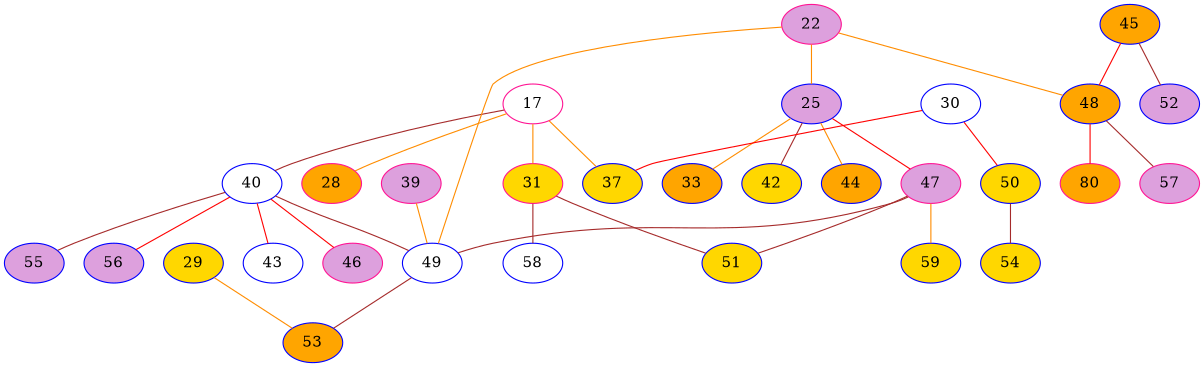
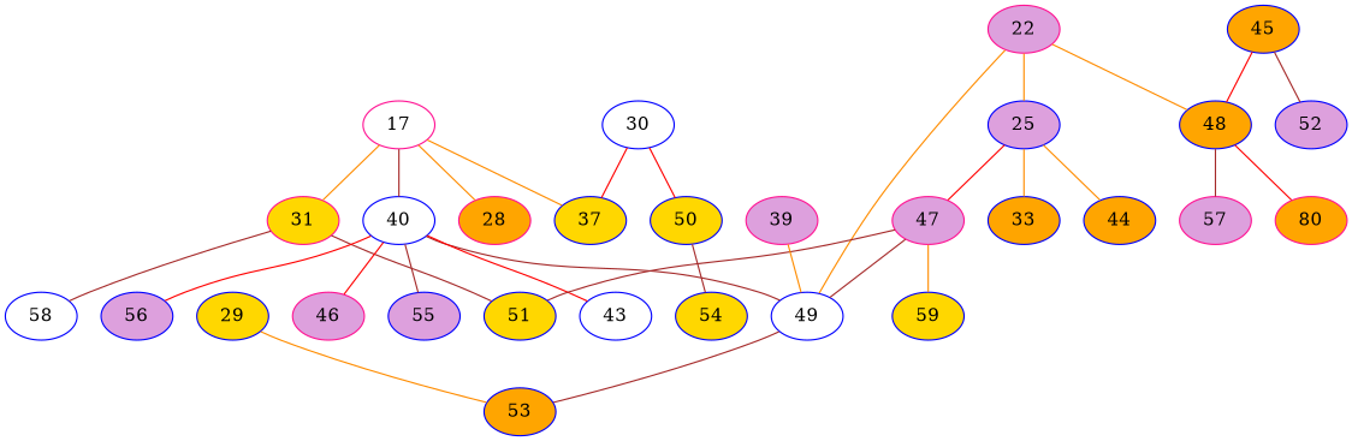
  graph {
    node [color=blue fillcolor=plum style=filled]
    edge [color=brown]
    17 [color=deeppink fillcolor=white super="+3"]
    28 [color=deeppink fillcolor=orange]
    31 [color=deeppink fillcolor=gold super="+5"]
    37 [fillcolor=gold super="+20"]
    40 [fillcolor=white super="+34+38+26"]
    51 [fillcolor=gold]
    58 [fillcolor=white]
    49 [fillcolor=white super="+7+10+41"]
    43 [fillcolor=white]
    46 [color=deeppink]
    55
    56
    22 [color=deeppink super="+14+15"]
    25 [super="+21"]
    48 [fillcolor=orange super="+24+36"]
    33 [fillcolor=orange]
-   42 [fillcolor=gold]
    44 [fillcolor=orange]
    47 [color=deeppink]
    57 [color=deeppink]
    n21 [color=deeppink fillcolor=orange label=80]
    53 [fillcolor=orange super="+16"]
    59 [fillcolor=gold]
    29 [fillcolor=gold]
    30 [fillcolor=white]
    50 [fillcolor=gold]
    54 [fillcolor=gold]
    39 [color=deeppink]
    45 [fillcolor=orange]
    52
    17 -- 28 [color=darkorange]
    17 -- 31 [color=darkorange weight=2]
    17 -- 37 [color=darkorange]
    17 -- 40
    31 -- 51
    31 -- 58
    40 -- 49
    40 -- 43 [color=red]
    40 -- 46 [color=red]
    40 -- 55
    40 -- 56 [color=red]
    49 -- 53
    22 -- 49 [color=darkorange]
    22 -- 25 [color=darkorange]
    22 -- 48 [color=darkorange]
    25 -- 33 [color=darkorange]
-   25 -- 42
    25 -- 44 [color=darkorange]
    25 -- 47 [color=red]
    48 -- 57
    48 -- n21 [color=red]
    47 -- 51
    47 -- 49
    47 -- 59 [color=darkorange]
    29 -- 53 [color=darkorange]
    30 -- 37 [color=red]
    30 -- 50 [color=red]
    50 -- 54
    39 -- 49 [color=darkorange]
    45 -- 48 [color=red]
    45 -- 52
  }
